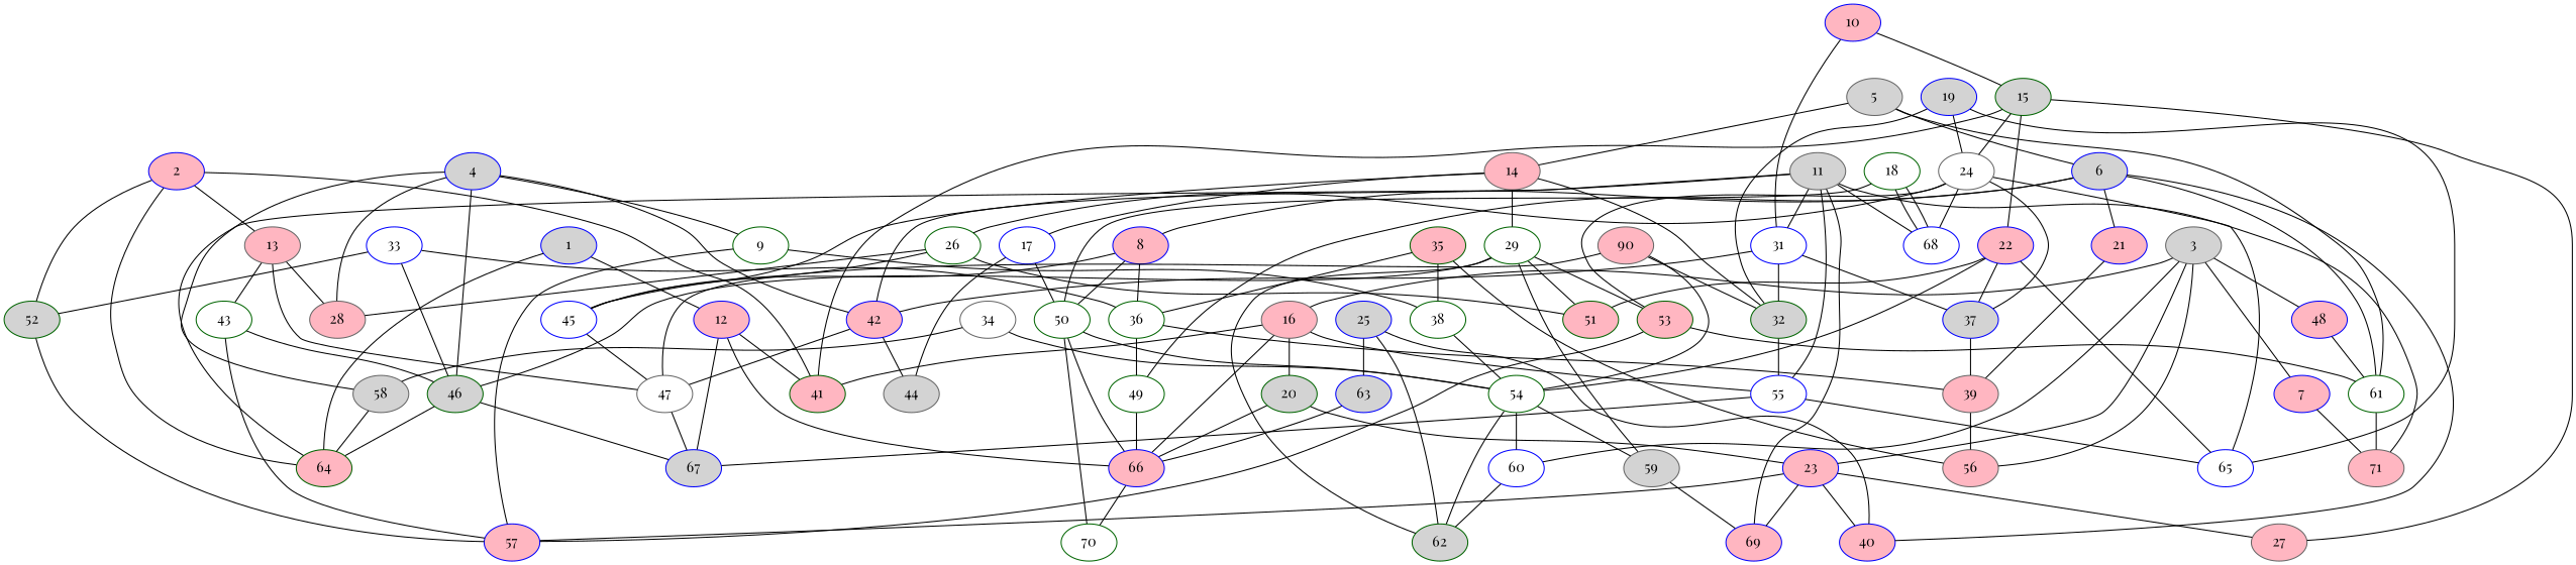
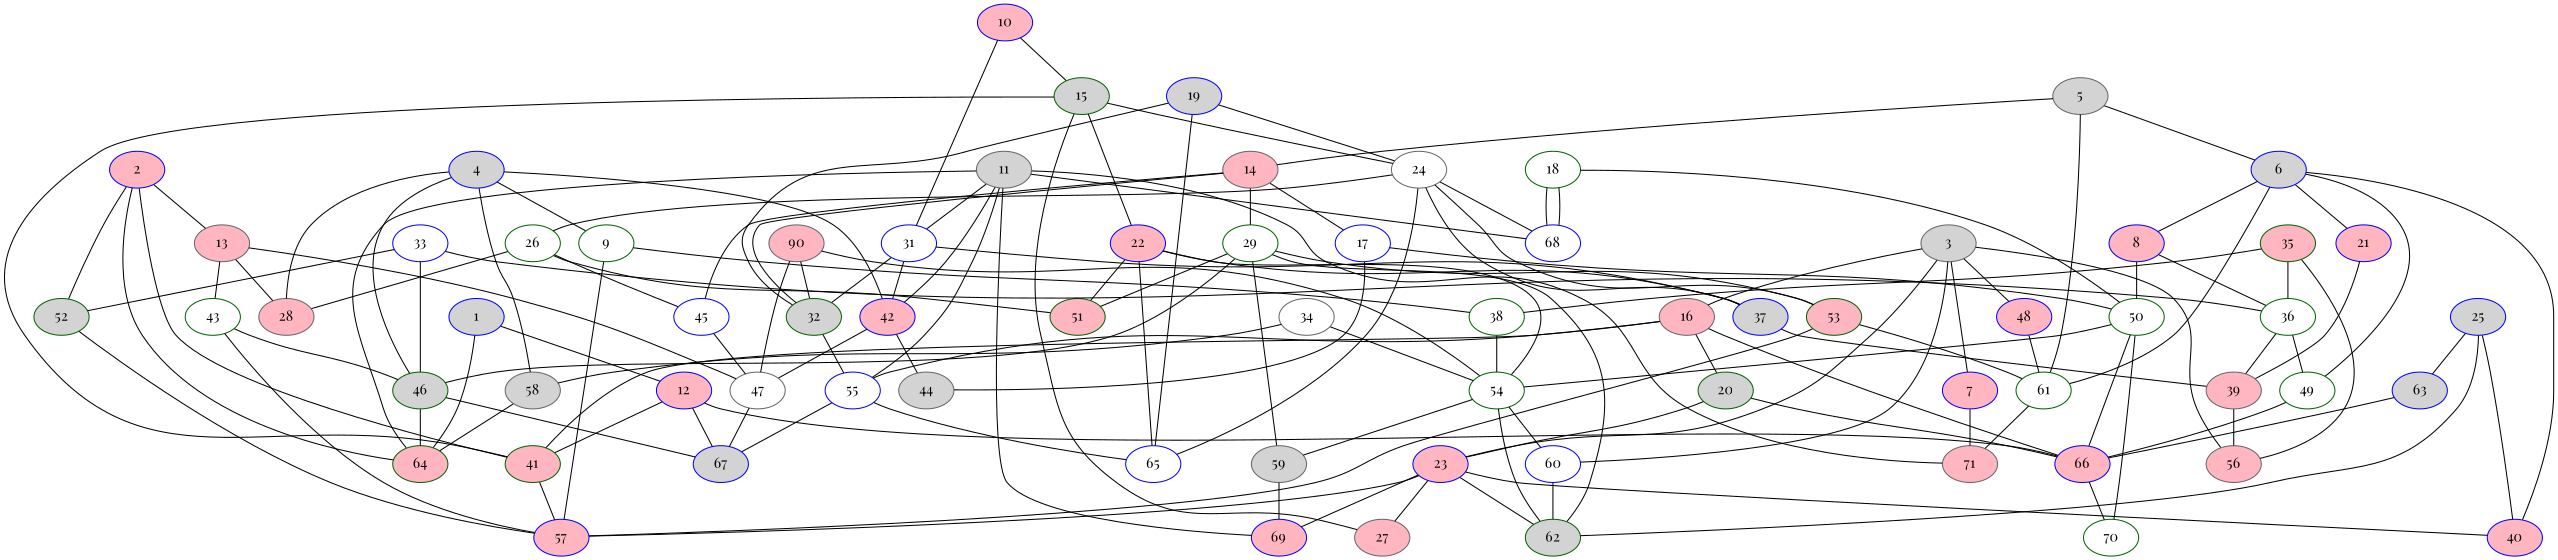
  graph {
    fontname="Playfair Display"
    node [color=blue fillcolor=lightpink fontname="Playfair Display" style=filled]
    edge [fontname="Playfair Display"]
    1 [fillcolor=lightgrey]
    12
    64 [color=darkgreen]
    41 [color=darkgreen]
    66
    67 [fillcolor=lightgrey]
    2
    13 [color=gray40]
    52 [color=darkgreen fillcolor=lightgrey]
    28 [color=gray40]
    43 [color=darkgreen fillcolor=white]
    47 [color=gray40 fillcolor=white]
    57
    3 [color=gray40 fillcolor=lightgrey]
    7
    16 [color=gray40]
    23
    48
    56 [color=gray40]
    60 [fillcolor=white]
    71 [color=gray40]
    55 [fillcolor=white]
    20 [color=darkgreen fillcolor=lightgrey]
    40
    69
    27 [color=gray40]
    62 [color=darkgreen fillcolor=lightgrey]
    61 [color=darkgreen fillcolor=white]
    4 [fillcolor=lightgrey]
    9 [color=darkgreen fillcolor=white]
    42
    46 [color=darkgreen fillcolor=lightgrey]
    58 [color=gray40 fillcolor=lightgrey]
    38 [color=darkgreen fillcolor=white]
    44 [color=gray40 fillcolor=lightgrey]
    5 [color=gray40 fillcolor=lightgrey]
    6 [fillcolor=lightgrey]
    14 [color=gray40]
    8
    21
    49 [color=darkgreen fillcolor=white]
    45 [fillcolor=white]
    17 [fillcolor=white]
    29 [color=darkgreen fillcolor=white]
    32 [color=darkgreen fillcolor=lightgrey]
    36 [color=darkgreen fillcolor=white]
    50 [color=darkgreen fillcolor=white]
    39 [color=gray40]
    54 [color=darkgreen fillcolor=white]
    70 [color=darkgreen fillcolor=white]
    15 [color=darkgreen fillcolor=lightgrey]
    10
    31 [fillcolor=white]
    22
    24 [color=gray40 fillcolor=white]
    37 [fillcolor=lightgrey]
    11 [color=gray40 fillcolor=lightgrey]
    68 [fillcolor=white]
    65 [fillcolor=white]
    51 [color=darkgreen]
    53 [color=darkgreen]
    59 [color=gray40 fillcolor=lightgrey]
    26 [color=darkgreen fillcolor=white]
    18 [color=darkgreen fillcolor=white]
    19 [fillcolor=lightgrey]
    25 [fillcolor=lightgrey]
    63 [fillcolor=lightgrey]
    n68 [color=gray40 label=90]
    33 [fillcolor=white]
    34 [color=gray40 fillcolor=white]
    35 [color=darkgreen]
    1 -- 12
    1 -- 64
    12 -- 41
    12 -- 66
    12 -- 67
+   41 -- 57
    66 -- 70
    2 -- 64
    2 -- 41
    2 -- 13
    2 -- 52
    13 -- 28
    13 -- 43
    13 -- 47
    52 -- 57
    43 -- 57
    43 -- 46
    47 -- 67
    3 -- 7
    3 -- 16
    3 -- 23
    3 -- 48
    3 -- 56
    3 -- 60
    7 -- 71
    16 -- 41
    16 -- 66
    16 -- 55
    16 -- 20
    23 -- 57
    23 -- 40
    23 -- 69
    23 -- 27
+   23 -- 62
    48 -- 61
    60 -- 62
    55 -- 67
    55 -- 65
    20 -- 66
    20 -- 23
    61 -- 71
    4 -- 28
    4 -- 9
    4 -- 42
    4 -- 46
    4 -- 58
    9 -- 57
    9 -- 38
    42 -- 47
    42 -- 44
    46 -- 64
    46 -- 67
    58 -- 64
    38 -- 54
    5 -- 61
    5 -- 6
    5 -- 14
    6 -- 40
    6 -- 61
    6 -- 8
    6 -- 21
    6 -- 49
    14 -- 45
    14 -- 17
    14 -- 29
    14 -- 32
-   8 -- 45
    8 -- 36
    8 -- 50
    21 -- 39
    49 -- 66
    45 -- 47
    17 -- 44
    17 -- 50
    29 -- 62
    29 -- 46
    29 -- 51
    29 -- 53
    29 -- 59
    32 -- 55
    36 -- 49
    36 -- 39
    50 -- 66
    50 -- 54
    50 -- 70
    39 -- 56
    54 -- 60
    54 -- 62
    54 -- 59
    15 -- 41
    15 -- 27
    15 -- 22
    15 -- 24
    10 -- 15
    10 -- 31
    31 -- 42
    31 -- 32
    31 -- 37
    22 -- 54
    22 -- 37
    22 -- 65
    22 -- 51
    24 -- 37
    24 -- 68
    24 -- 65
    24 -- 53
    24 -- 26
    37 -- 39
    11 -- 64
    11 -- 71
    11 -- 55
    11 -- 69
    11 -- 42
    11 -- 31
    11 -- 68
    53 -- 57
    53 -- 61
    59 -- 69
    26 -- 28
    26 -- 45
    26 -- 51
    18 -- 50
    18 -- 68
    18 -- 68
    19 -- 32
    19 -- 24
    19 -- 65
    25 -- 40
    25 -- 62
    25 -- 63
    63 -- 66
    n68 -- 47
    n68 -- 32
    n68 -- 54
    33 -- 52
    33 -- 46
    33 -- 36
    34 -- 58
    34 -- 54
    35 -- 56
    35 -- 38
    35 -- 36
  }
